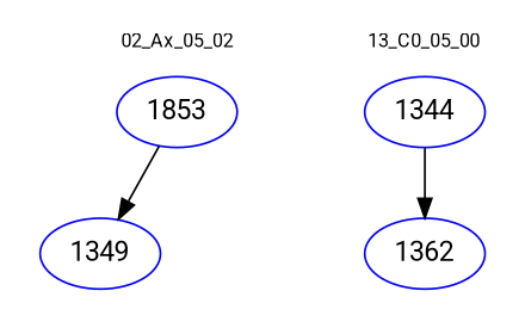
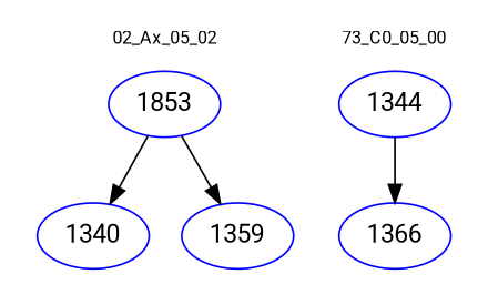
  digraph {
    fontname=Roboto
    node [color=blue fontname=Roboto]
    edge [color=black fontname=Roboto]
    n1 [label=1853]
-   n2 [label=1349]
+   n2 [label=1340]
+   n3 [label=1359]
    n4 [label=1344]
-   n5 [label=1362]
+   n5 [label=1366]
    subgraph cluster_1 {
      color=white
      fontsize=10
      label="02_Ax_05_02"
      n1
      n2
+     n3
    }
    subgraph cluster_2 {
      color=white
      fontsize=10
-     label="13_C0_05_00"
+     label="73_C0_05_00"
      n4
      n5
    }
    n1 -> n2
+   n1 -> n3
    n4 -> n5
  }
